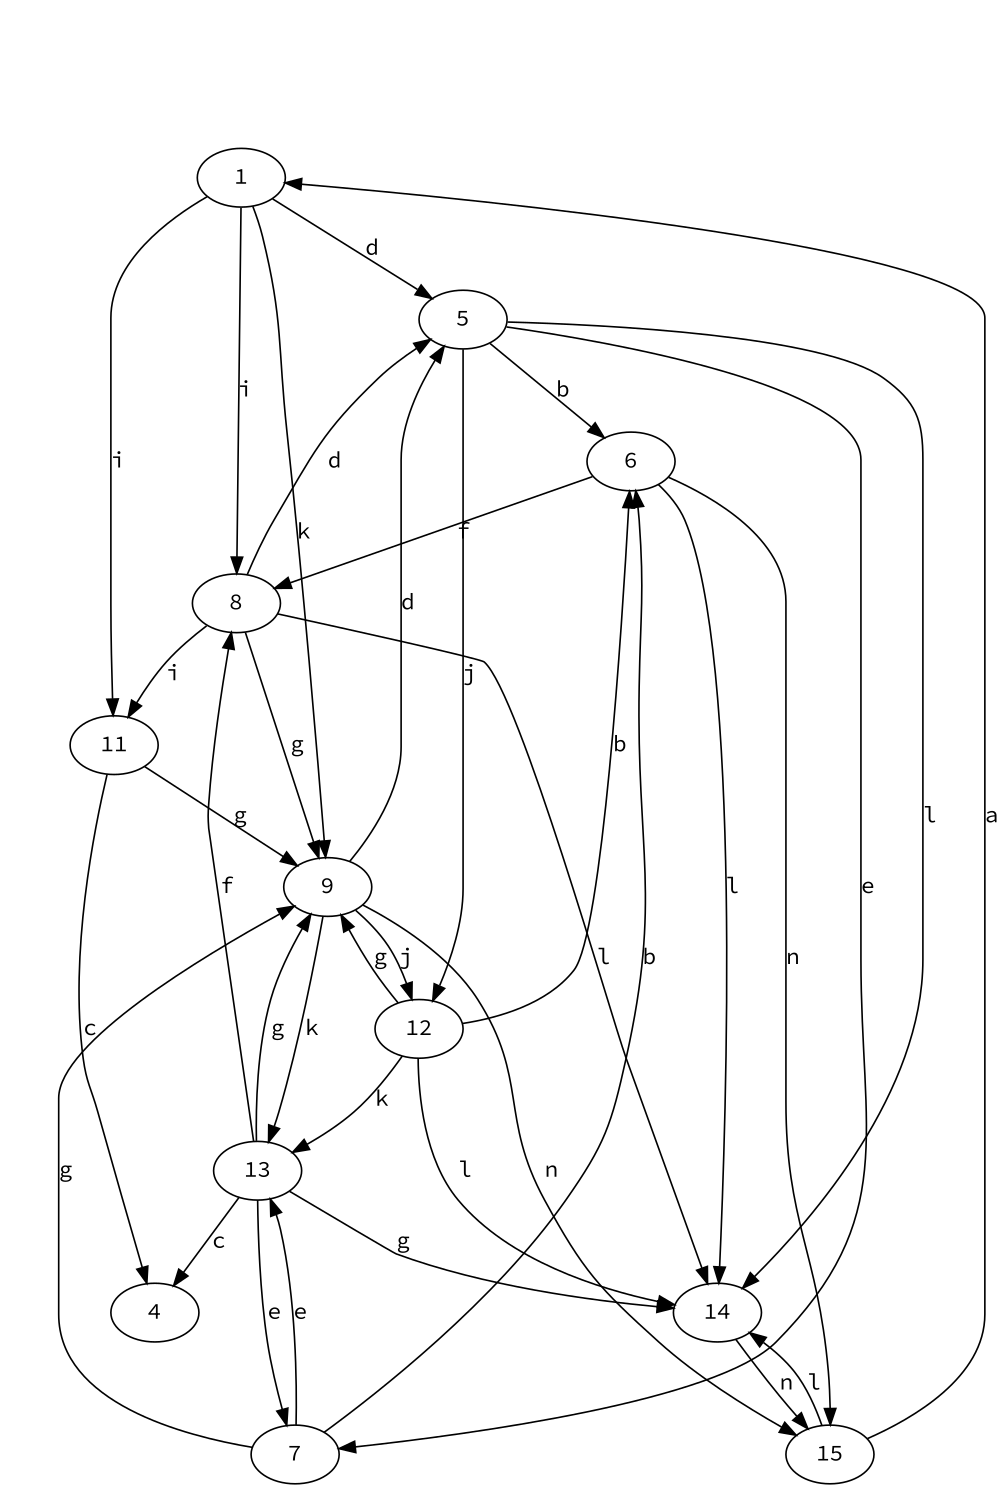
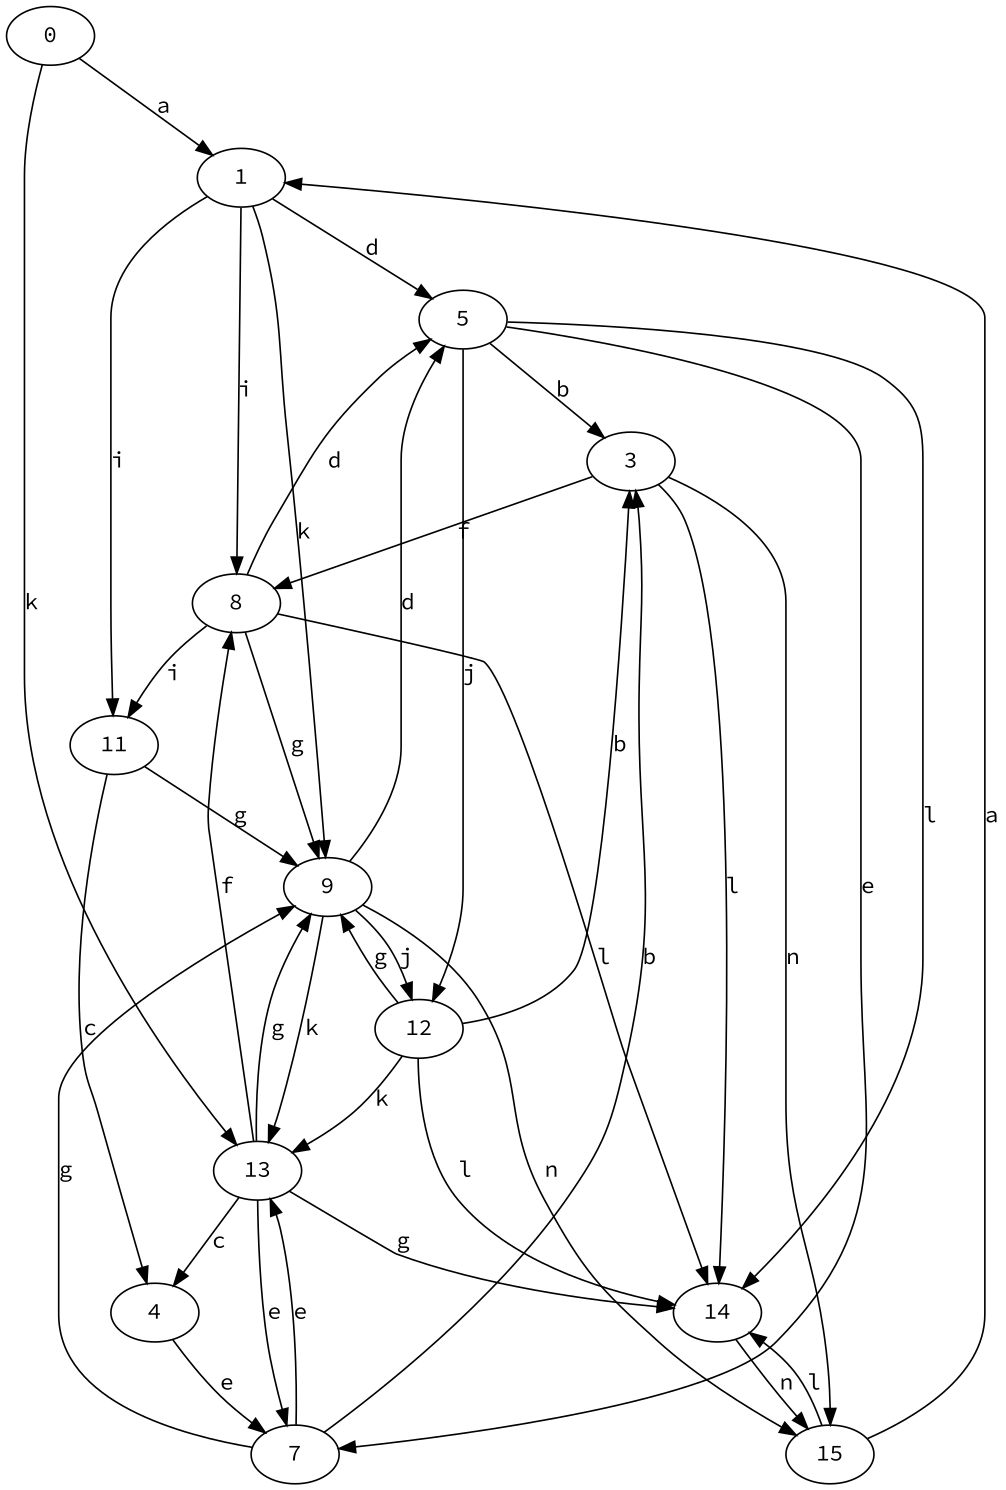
  strict digraph {
    fontname="Source Code Pro"
    node [fontname="Source Code Pro"]
    edge [fontname="Source Code Pro"]
    1
    5
    8
    11
    9
-   3 [label=6]
+   3
    14
    7
    12
    4
    13
    15
+   0
    1 -> 5 [label=d]
    1 -> 8 [label=i]
    1 -> 11 [label=i]
    1 -> 9 [label=k]
    5 -> 3 [label=b]
    5 -> 14 [label=l]
    5 -> 7 [label=e]
    5 -> 12 [label=j]
    8 -> 5 [label=d]
    8 -> 11 [label=i]
    8 -> 9 [label=g]
    8 -> 14 [label=l]
    11 -> 9 [label=g]
    11 -> 4 [label=c]
    9 -> 5 [label=d]
    9 -> 12 [label=j]
    9 -> 13 [label=k]
    9 -> 15 [label=n]
    3 -> 8 [label=f]
    3 -> 14 [label=l]
    3 -> 15 [label=n]
    14 -> 15 [label=n]
    7 -> 9 [label=g]
    7 -> 3 [label=b]
    7 -> 13 [label=e]
    12 -> 9 [label=g]
    12 -> 3 [label=b]
    12 -> 14 [label=l]
    12 -> 13 [label=k]
+   4 -> 7 [label=e]
    13 -> 8 [label=f]
    13 -> 9 [label=g]
    13 -> 14 [label=g]
    13 -> 7 [label=e]
    13 -> 4 [label=c]
    15 -> 1 [label=a]
    15 -> 14 [label=l]
+   0 -> 1 [label=a]
+   0 -> 13 [label=k]
  }
